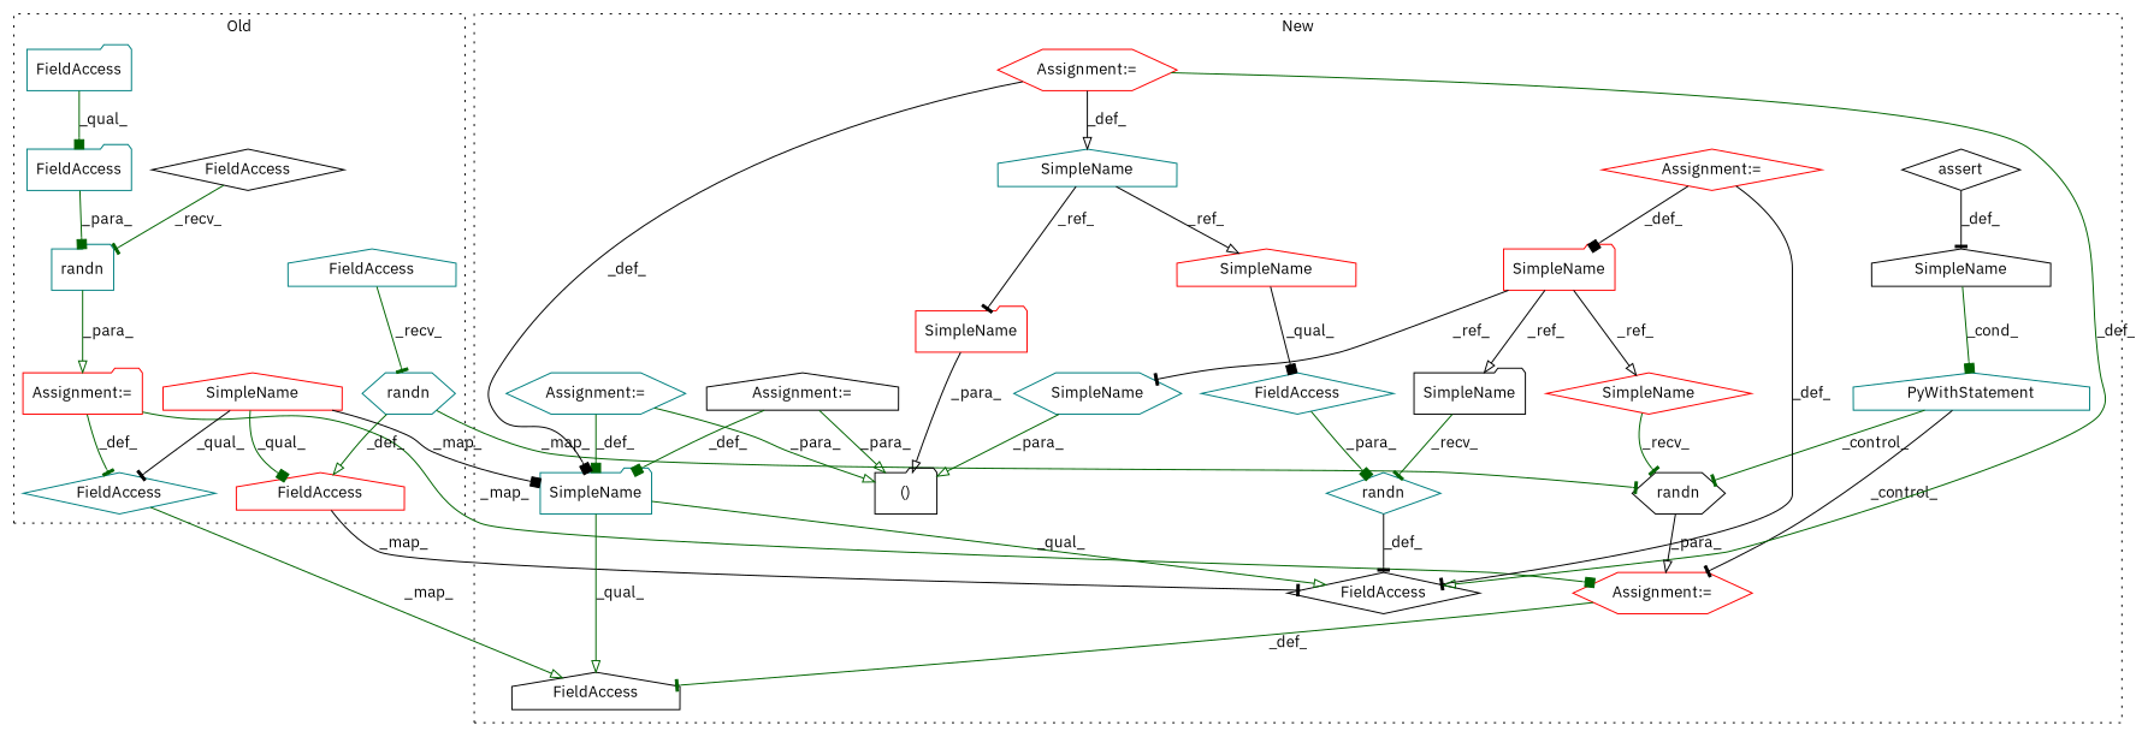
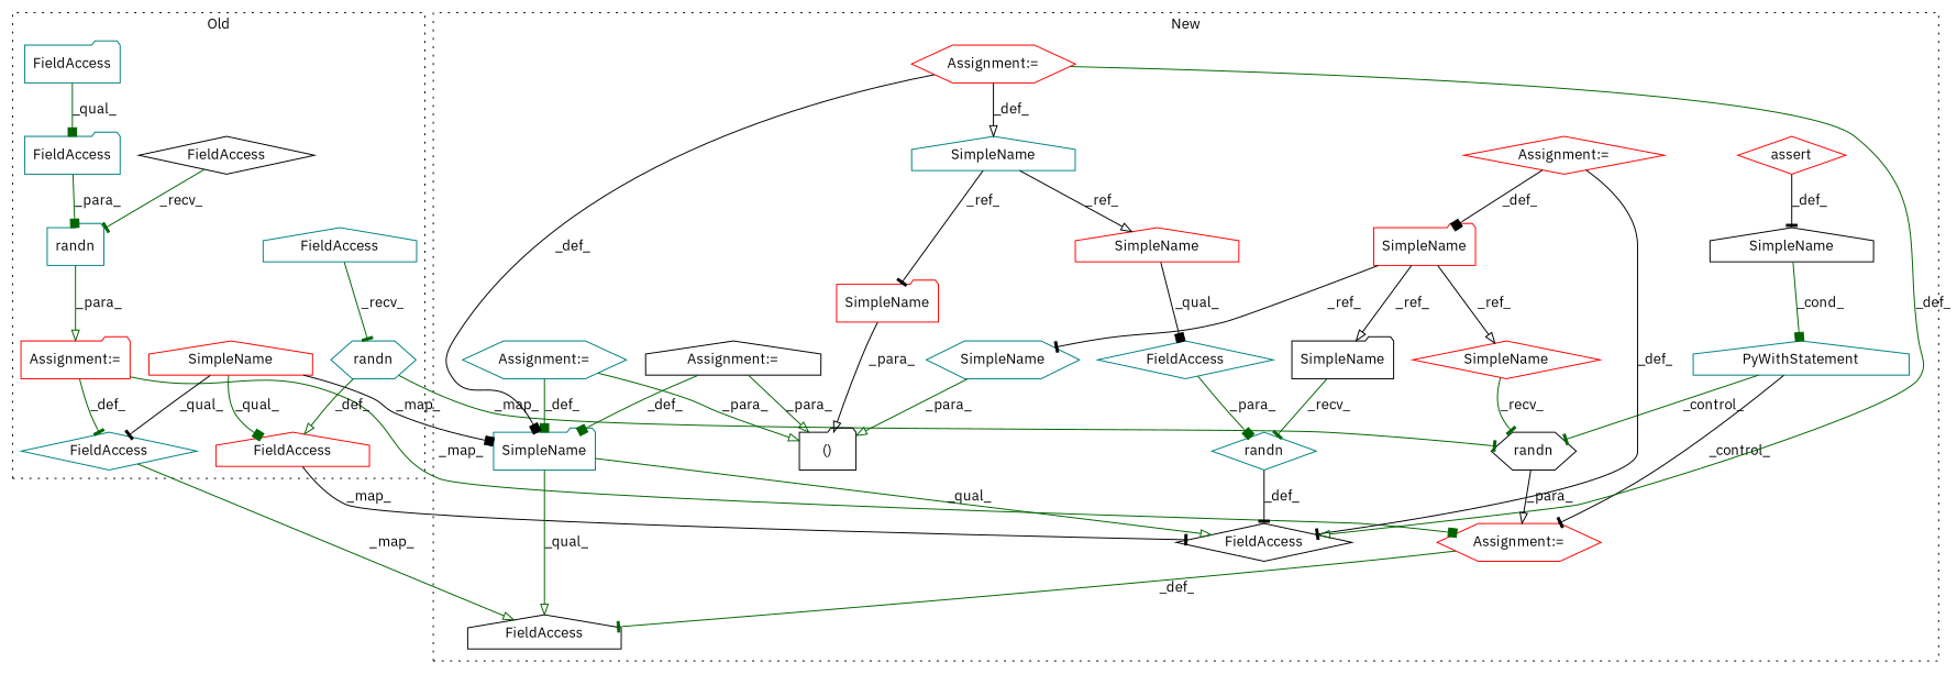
  digraph {
    fontname="IBM Plex Sans"
    node [a=42 l=1 s=5684 shape=folder color=teal fontname="IBM Plex Sans"]
    edge [color=darkgreen arrowhead=tee fontname="IBM Plex Sans"]
    n1 [a=32 l="6,1" label=randn s="5678,5696"]
    n2 [a=22 l=8 label=FieldAccess s=5669 shape=diamond color=black]
    n3 [a=22 l=12 label=FieldAccess]
    n4 [a=22 l=6 label=FieldAccess]
    n5 [a=7 label="Assignment:=" s=5668 color=red]
    n6 [a=22 l=3 label=FieldAccess s=5665 shape=diamond]
    n7 [label=SimpleName s=5536 shape=house color=red]
    n8 [a=22 l=3 label=FieldAccess s=5807 shape=house color=red]
    n9 [a=32 l="6,1" label=randn s="5820,5830" shape=hexagon]
    n10 [a=22 l=8 label=FieldAccess s=5811 shape=house]
-   n11 [a=32 l="13,1" label=assert s="6375,6406" shape=diamond color=black]
+   n11 [a=32 l="13,1" label=assert s="6375,6406" shape=diamond color=red]
    n12 [a=104 l="10,2" label=PyWithStatement s="6360,6407" shape=house]
    n13 [label=SimpleName shape=house color=black l="" s=""]
    n14 [a=7 label="Assignment:=" s=6422 shape=hexagon color=red]
    n15 [a=7 l=3 label="Assignment:=" s=6063 shape=diamond color=red]
    n16 [a=106 l=48 label="()" s=6151 color=black]
    n17 [l=3 label=SimpleName s=6063 color=red]
    n18 [a=32 l="6,1" label=randn s="6338,6351" shape=diamond]
    n19 [label=SimpleName s=6022 shape=house]
    n20 [a=22 l=7 label=FieldAccess s=6344 shape=diamond]
    n21 [a=7 label="Assignment:=" s=6033 shape=hexagon]
    n22 [a=7 label="Assignment:=" s=6022 shape=hexagon color=red]
    n23 [a=7 l=4 label="Assignment:=" s=6008 shape=house color=black]
    n24 [a=22 l=3 label=FieldAccess s=6419 shape=house color=black]
    n25 [label=SimpleName s=6221]
    n26 [a=22 l=3 label=FieldAccess s=6330 shape=diamond color=black]
    n27 [a=32 l="6,1" label=randn s="6427,6437" shape=hexagon color=black]
    n28 [l=3 label=SimpleName s=6196 shape=hexagon]
    n29 [l=3 label=SimpleName s=6423 shape=diamond color=red]
    n30 [l=3 label=SimpleName s=6334 color=black]
    n31 [label=SimpleName s=6344 shape=house color=red]
    n32 [label=SimpleName s=6151 color=red]
    subgraph cluster_1 {
      label=Old
      style=dotted
      n1
      n2
      n3
      n4
      n5
      n6
      n7
      n8
      n9
      n10
    }
    subgraph cluster_2 {
      label=New
      style=dotted
      n11
      n12
      n13
      n14
      n15
      n16
      n17
      n18
      n19
      n20
      n21
      n22
      n23
      n24
      n25
      n26
      n27
      n28
      n29
      n30
      n31
      n32
    }
    n1 -> n5 [label=_para_ arrowhead=onormal]
    n2 -> n1 [label=_recv_]
    n3 -> n1 [label=_para_ arrowhead=box]
    n4 -> n3 [label=_qual_ arrowhead=box]
    n5 -> n6 [label=_def_]
    n5 -> n14 [label=_map_ arrowhead=box]
    n6 -> n24 [label=_map_ arrowhead=onormal]
    n7 -> n6 [label=_qual_ color=black]
    n7 -> n8 [label=_qual_ arrowhead=box]
    n7 -> n25 [label=_map_ color=black arrowhead=box]
    n8 -> n26 [label=_map_ color=black]
    n9 -> n8 [label=_def_ arrowhead=onormal]
    n9 -> n27 [label=_map_]
    n10 -> n9 [label=_recv_]
    n11 -> n13 [label=_def_ color=black]
    n12 -> n14 [label=_control_ color=black]
    n12 -> n27 [label=_control_]
    n13 -> n12 [label=_cond_ arrowhead=box]
    n14 -> n24 [label=_def_]
    n15 -> n17 [label=_def_ color=black arrowhead=box]
    n15 -> n26 [label=_def_ color=black]
    n17 -> n28 [label=_ref_ color=black]
    n17 -> n29 [label=_ref_ color=black arrowhead=onormal]
    n17 -> n30 [label=_ref_ color=black arrowhead=onormal]
    n18 -> n26 [label=_def_ color=black]
    n19 -> n31 [label=_ref_ color=black arrowhead=onormal]
    n19 -> n32 [label=_ref_ color=black]
    n20 -> n18 [label=_para_ arrowhead=box]
    n21 -> n16 [label=_para_ arrowhead=onormal]
    n21 -> n25 [label=_def_ arrowhead=box]
    n22 -> n19 [label=_def_ color=black arrowhead=onormal]
    n22 -> n25 [label=_def_ color=black arrowhead=box]
    n22 -> n26 [label=_def_ arrowhead=onormal]
    n23 -> n16 [label=_para_ arrowhead=onormal]
    n23 -> n25 [label=_def_ arrowhead=box]
    n25 -> n24 [label=_qual_ arrowhead=onormal]
    n25 -> n26 [label=_qual_ arrowhead=onormal]
    n27 -> n14 [label=_para_ color=black arrowhead=onormal]
    n28 -> n16 [label=_para_ arrowhead=onormal]
    n29 -> n27 [label=_recv_]
    n30 -> n18 [label=_recv_]
    n31 -> n20 [label=_qual_ color=black arrowhead=box]
    n32 -> n16 [label=_para_ color=black arrowhead=onormal]
  }
